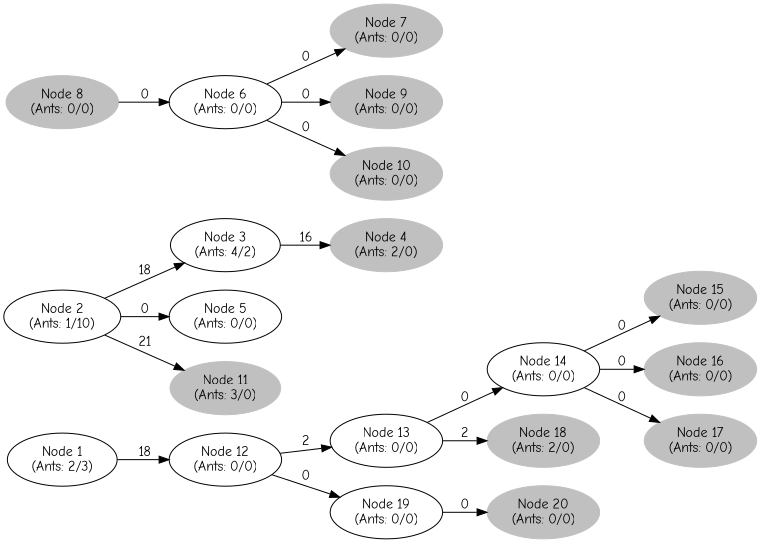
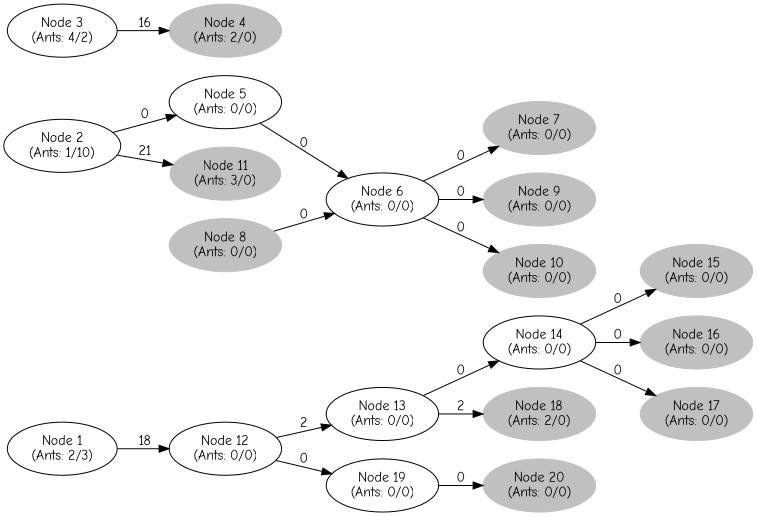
  digraph {
    fontname="Comic Neue"
    rankdir=LR
    node [fontname="Comic Neue" color=gray style=filled]
    edge [fontname="Comic Neue"]
    "Node 1\n(Ants: 2/3)" [color="" style=""]
    "Node 12\n(Ants: 0/0)" [color="" style=""]
    "Node 2\n(Ants: 1/10)" [color="" style=""]
    "Node 3\n(Ants: 4/2)" [color="" style=""]
    "Node 5\n(Ants: 0/0)" [color="" style=""]
    "Node 11\n(Ants: 3/0)"
    "Node 13\n(Ants: 0/0)" [color="" style=""]
    "Node 19\n(Ants: 0/0)" [color="" style=""]
    "Node 4\n(Ants: 2/0)"
    "Node 6\n(Ants: 0/0)" [color="" style=""]
    "Node 7\n(Ants: 0/0)"
    "Node 9\n(Ants: 0/0)"
    "Node 10\n(Ants: 0/0)"
    "Node 8\n(Ants: 0/0)"
    "Node 14\n(Ants: 0/0)" [color="" style=""]
    "Node 18\n(Ants: 2/0)"
    "Node 20\n(Ants: 0/0)"
    "Node 15\n(Ants: 0/0)"
    "Node 16\n(Ants: 0/0)"
    "Node 17\n(Ants: 0/0)"
    "Node 1\n(Ants: 2/3)" -> "Node 12\n(Ants: 0/0)" [label=18]
    "Node 12\n(Ants: 0/0)" -> "Node 13\n(Ants: 0/0)" [label=2]
    "Node 12\n(Ants: 0/0)" -> "Node 19\n(Ants: 0/0)" [label=0]
-   "Node 2\n(Ants: 1/10)" -> "Node 3\n(Ants: 4/2)" [label=18]
    "Node 2\n(Ants: 1/10)" -> "Node 5\n(Ants: 0/0)" [label=0]
    "Node 2\n(Ants: 1/10)" -> "Node 11\n(Ants: 3/0)" [label=21]
    "Node 3\n(Ants: 4/2)" -> "Node 4\n(Ants: 2/0)" [label=16]
+   "Node 5\n(Ants: 0/0)" -> "Node 6\n(Ants: 0/0)" [label=0]
    "Node 13\n(Ants: 0/0)" -> "Node 14\n(Ants: 0/0)" [label=0]
    "Node 13\n(Ants: 0/0)" -> "Node 18\n(Ants: 2/0)" [label=2]
    "Node 19\n(Ants: 0/0)" -> "Node 20\n(Ants: 0/0)" [label=0]
    "Node 6\n(Ants: 0/0)" -> "Node 7\n(Ants: 0/0)" [label=0]
    "Node 6\n(Ants: 0/0)" -> "Node 9\n(Ants: 0/0)" [label=0]
    "Node 6\n(Ants: 0/0)" -> "Node 10\n(Ants: 0/0)" [label=0]
    "Node 8\n(Ants: 0/0)" -> "Node 6\n(Ants: 0/0)" [label=0]
    "Node 14\n(Ants: 0/0)" -> "Node 15\n(Ants: 0/0)" [label=0]
    "Node 14\n(Ants: 0/0)" -> "Node 16\n(Ants: 0/0)" [label=0]
    "Node 14\n(Ants: 0/0)" -> "Node 17\n(Ants: 0/0)" [label=0]
  }
